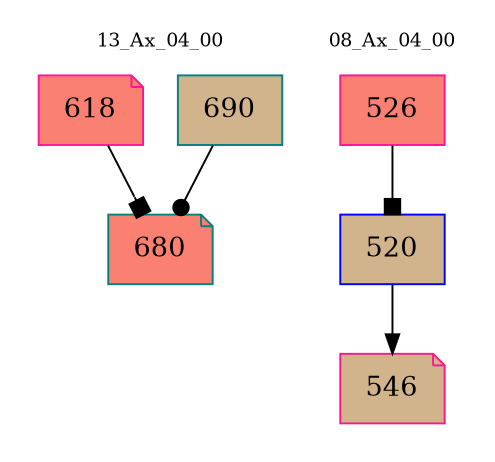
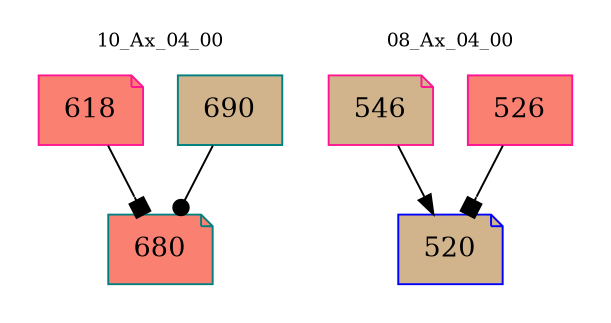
  digraph {
    node [color=deeppink fillcolor=tan shape=box style=filled]
    edge [arrowhead=box color=black]
    n1 [color=teal label=690]
    n2 [fillcolor=salmon label=618 shape=note]
    n3 [color=teal fillcolor=salmon label=680 shape=note]
    n4 [fillcolor=salmon label=526]
-   n5 [color=blue label=520]
+   n5 [color=blue label=520 shape=note]
    n6 [label=546 shape=note]
    subgraph cluster_1 {
      color=white
      fontsize=10
-     label="13_Ax_04_00"
+     label="10_Ax_04_00"
      n1
      n2
      n3
    }
    subgraph cluster_2 {
      color=white
      fontsize=10
      label="08_Ax_04_00"
      n4
      n5
      n6
    }
    n1 -> n3 [arrowhead=dot]
    n2 -> n3
    n4 -> n5
-   n5 -> n6 [arrowhead=normal]
+   n6 -> n5 [arrowhead=normal]
  }
